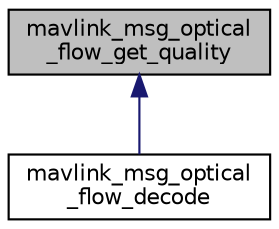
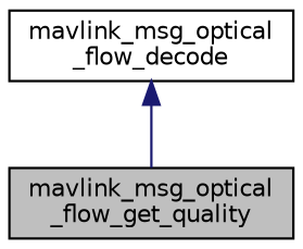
  digraph {
    rankdir=TB
    node [color=black fontname=Helvetica fontsize=10 shape=record style=filled]
    n1 [fillcolor=grey75 fontcolor=black height=0.2 label="mavlink_msg_optical\l_flow_get_quality" width=0.4]
    n2 [fillcolor=white height=0.2 label="mavlink_msg_optical\l_flow_decode" width=0.4]
-   n1 -> n2 [color=midnightblue dir=back fontname=Helvetica fontsize=10 labelfontname=Helvetica labelfontsize=10 style=solid]
+   n2 -> n1 [color=midnightblue dir=back fontname=Helvetica fontsize=10 labelfontname=Helvetica labelfontsize=10 style=solid]
  }
